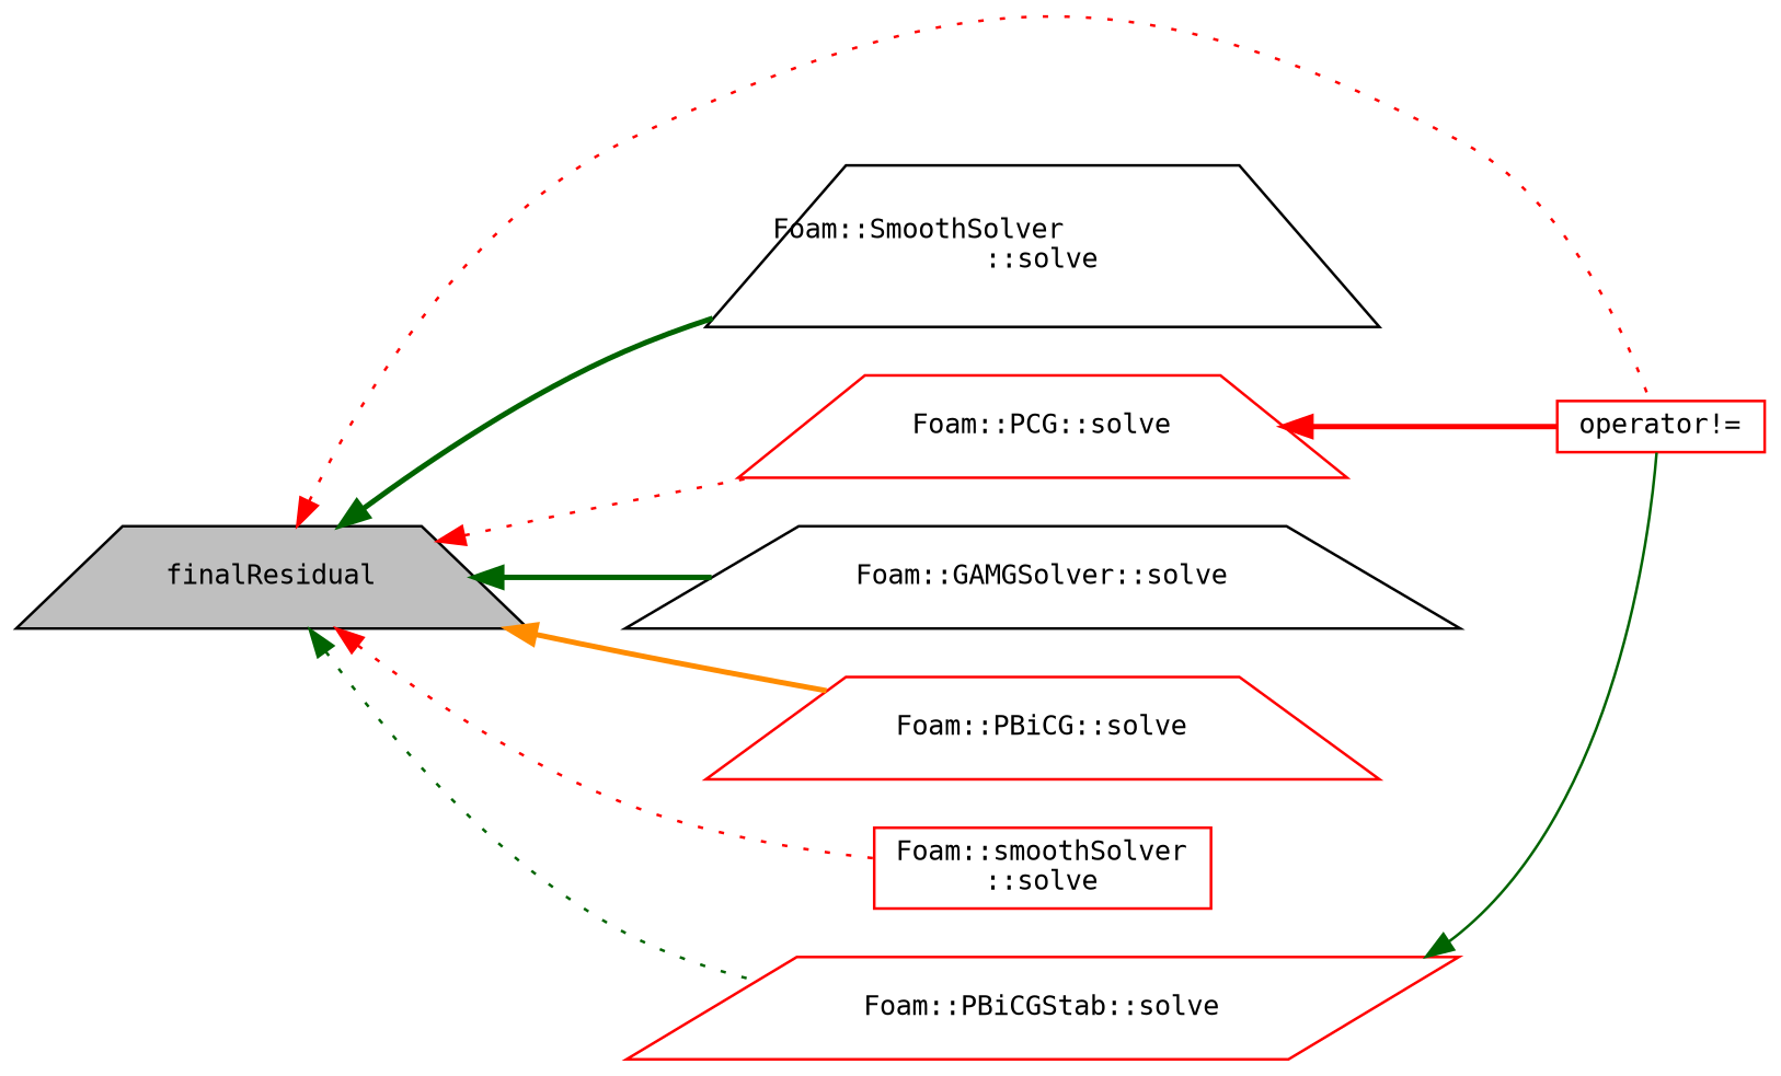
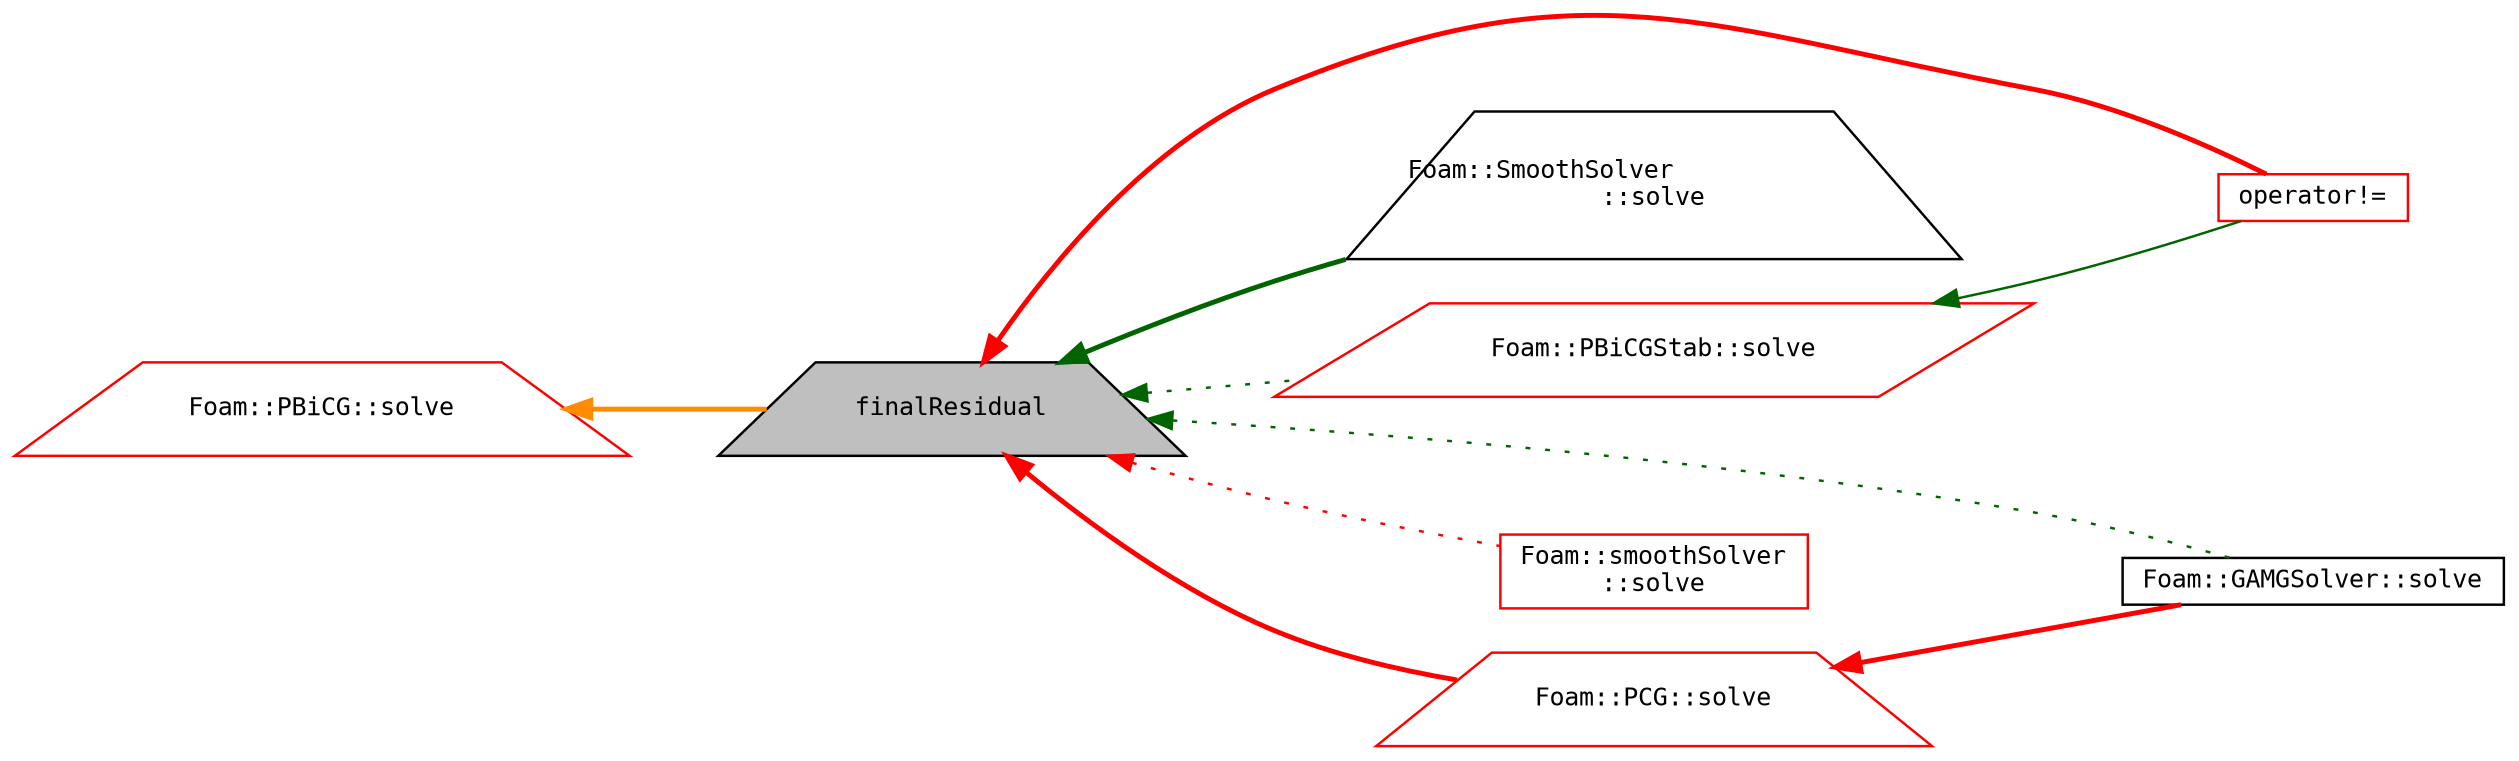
  digraph {
    fontname="DejaVu Sans Mono"
    rankdir=LR
    node [color=red fontname="DejaVu Sans Mono" fontsize=10 shape=trapezium]
    edge [color=red dir=back fontname="DejaVu Sans Mono" fontsize=10 labelfontname=Helvetica labelfontsize=10 style=bold]
    n1 [color=black fillcolor=grey75 fontcolor=black height=0.2 label=finalResidual style=filled width=0.4]
    n2 [height=0.2 label="operator!=" shape=box width=0.4]
    n3 [color=black height=0.2 label="Foam::SmoothSolver\l::solve" width=0.4]
    n4 [height=0.2 label="Foam::PCG::solve" width=0.4]
-   n5 [color=black height=0.2 label="Foam::GAMGSolver::solve" width=0.4]
+   n5 [color=black height=0.2 label="Foam::GAMGSolver::solve" shape=box width=0.4]
    n6 [height=0.2 label="Foam::PBiCG::solve" width=0.4]
    n7 [height=0.2 label="Foam::smoothSolver\l::solve" shape=box width=0.4]
    n8 [height=0.2 label="Foam::PBiCGStab::solve" shape=parallelogram width=0.4]
-   n1 -> n2 [style=dotted]
+   n1 -> n2
    n1 -> n3 [color=darkgreen]
-   n1 -> n4 [style=dotted]
-   n1 -> n5 [color=darkgreen]
-   n1 -> n6 [color=darkorange]
+   n1 -> n4
+   n1 -> n5 [color=darkgreen style=dotted]
+   n6 -> n1 [color=darkorange]
    n1 -> n7 [style=dotted]
    n1 -> n8 [color=darkgreen style=dotted]
-   n4 -> n2
+   n4 -> n5
    n8 -> n2 [color=darkgreen style=solid]
  }
